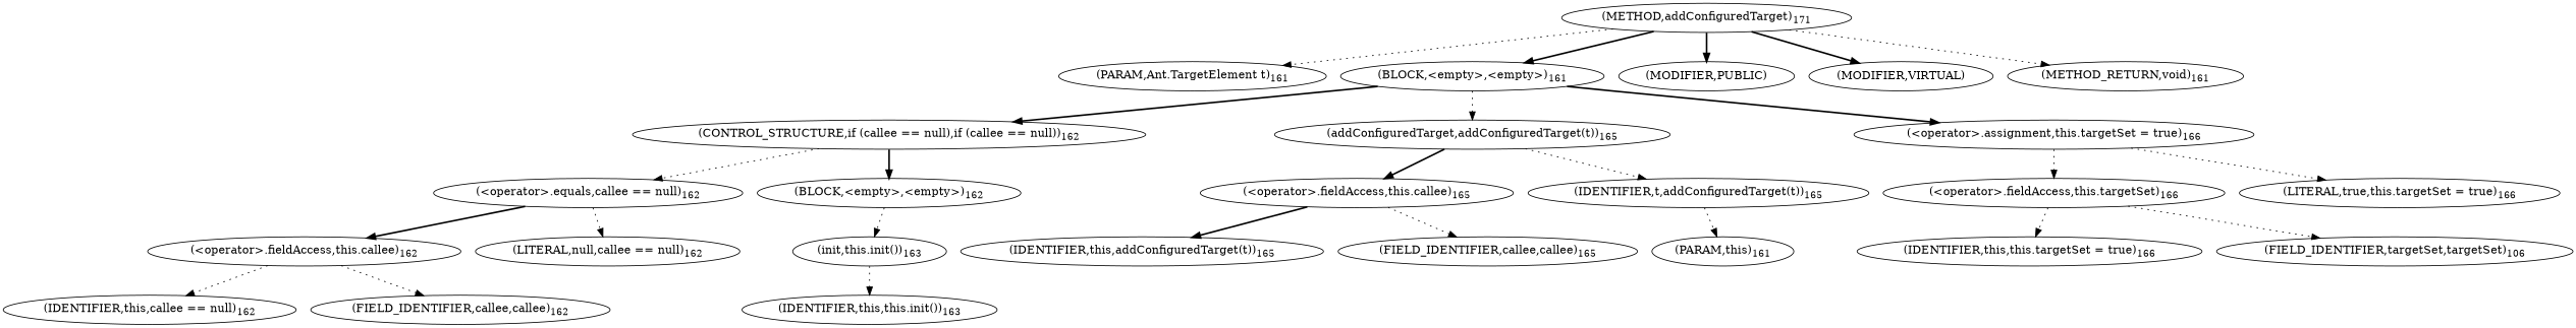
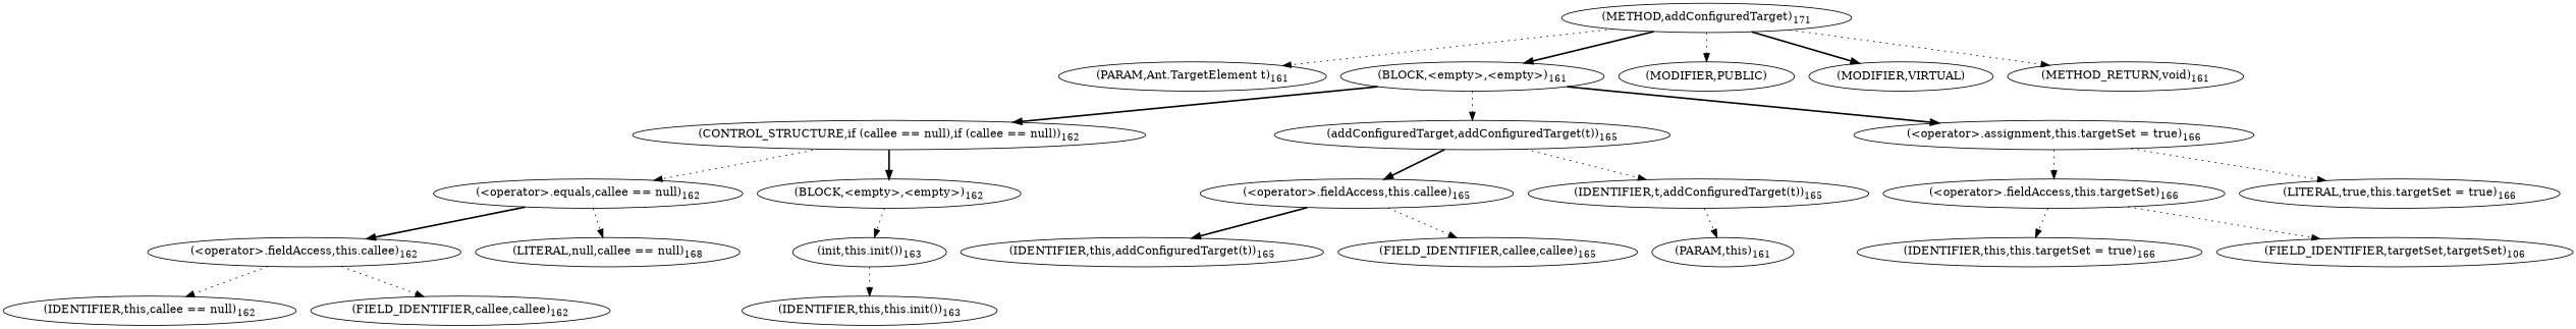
  digraph {
    edge [style=dotted]
    n1 [label=<(METHOD,addConfiguredTarget)<SUB>171</SUB>>]
    n2 [label=<(PARAM,Ant.TargetElement t)<SUB>161</SUB>>]
    n3 [label=<(BLOCK,&lt;empty&gt;,&lt;empty&gt;)<SUB>161</SUB>>]
    n4 [label=<(MODIFIER,PUBLIC)>]
    n5 [label=<(MODIFIER,VIRTUAL)>]
    n6 [label=<(METHOD_RETURN,void)<SUB>161</SUB>>]
    n7 [label=<(PARAM,this)<SUB>161</SUB>>]
    n8 [label=<(CONTROL_STRUCTURE,if (callee == null),if (callee == null))<SUB>162</SUB>>]
    n9 [label=<(addConfiguredTarget,addConfiguredTarget(t))<SUB>165</SUB>>]
    n10 [label=<(&lt;operator&gt;.assignment,this.targetSet = true)<SUB>166</SUB>>]
    n11 [label=<(&lt;operator&gt;.equals,callee == null)<SUB>162</SUB>>]
    n12 [label=<(BLOCK,&lt;empty&gt;,&lt;empty&gt;)<SUB>162</SUB>>]
    n13 [label=<(&lt;operator&gt;.fieldAccess,this.callee)<SUB>165</SUB>>]
    n14 [label=<(IDENTIFIER,t,addConfiguredTarget(t))<SUB>165</SUB>>]
    n15 [label=<(&lt;operator&gt;.fieldAccess,this.targetSet)<SUB>166</SUB>>]
    n16 [label=<(LITERAL,true,this.targetSet = true)<SUB>166</SUB>>]
    n17 [label=<(&lt;operator&gt;.fieldAccess,this.callee)<SUB>162</SUB>>]
-   n18 [label=<(LITERAL,null,callee == null)<SUB>162</SUB>>]
+   n18 [label=<(LITERAL,null,callee == null)<SUB>168</SUB>>]
    n19 [label=<(init,this.init())<SUB>163</SUB>>]
    n20 [label=<(IDENTIFIER,this,callee == null)<SUB>162</SUB>>]
    n21 [label=<(FIELD_IDENTIFIER,callee,callee)<SUB>162</SUB>>]
    n22 [label=<(IDENTIFIER,this,this.init())<SUB>163</SUB>>]
    n23 [label=<(IDENTIFIER,this,addConfiguredTarget(t))<SUB>165</SUB>>]
    n24 [label=<(FIELD_IDENTIFIER,callee,callee)<SUB>165</SUB>>]
    n25 [label=<(IDENTIFIER,this,this.targetSet = true)<SUB>166</SUB>>]
    n26 [label=<(FIELD_IDENTIFIER,targetSet,targetSet)<SUB>106</SUB>>]
    n1 -> n2
    n1 -> n3 [style=bold]
-   n1 -> n4 [style=bold]
+   n1 -> n4
    n1 -> n5 [style=bold]
    n1 -> n6
    n3 -> n8 [style=bold]
    n3 -> n9
    n3 -> n10 [style=bold]
    n8 -> n11
    n8 -> n12 [style=bold]
    n9 -> n13 [style=bold]
    n9 -> n14
    n10 -> n15
    n10 -> n16
    n11 -> n17 [style=bold]
    n11 -> n18
    n12 -> n19
    n13 -> n23 [style=bold]
    n13 -> n24
    n14 -> n7
    n15 -> n25
    n15 -> n26
    n17 -> n20
    n17 -> n21
    n19 -> n22
  }
